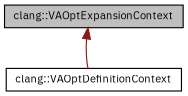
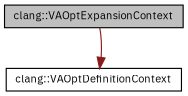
  digraph {
    fontname="IBM Plex Sans"
    node [color=black fontname="IBM Plex Sans" fontsize=10 shape=record]
    n1 [fillcolor=grey75 fontcolor=black height=0.2 label="clang::VAOptExpansionContext" style=filled width=0.4]
    n2 [height=0.2 label="clang::VAOptDefinitionContext" width=0.4]
-   n1 -> n2 [color=firebrick4 dir=back fontname="IBM Plex Sans" fontsize=10 labelfontname=Helvetica labelfontsize=10 style=solid]
+   n2 -> n1 [color=firebrick4 dir=back fontname="IBM Plex Sans" fontsize=10 labelfontname=Helvetica labelfontsize=10 style=solid]
  }
